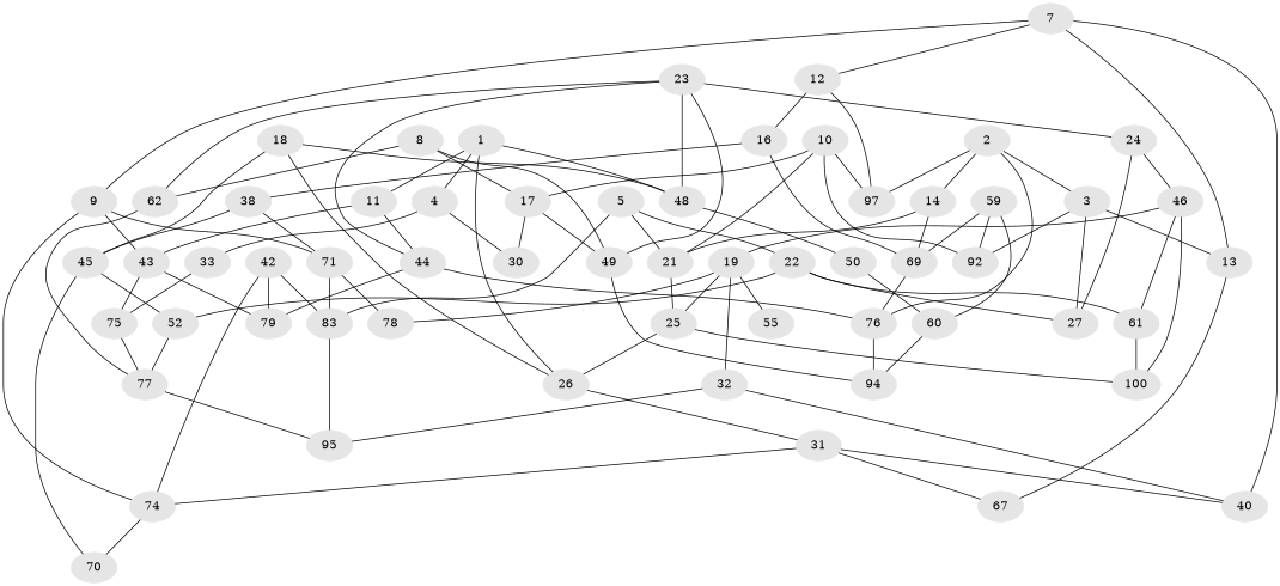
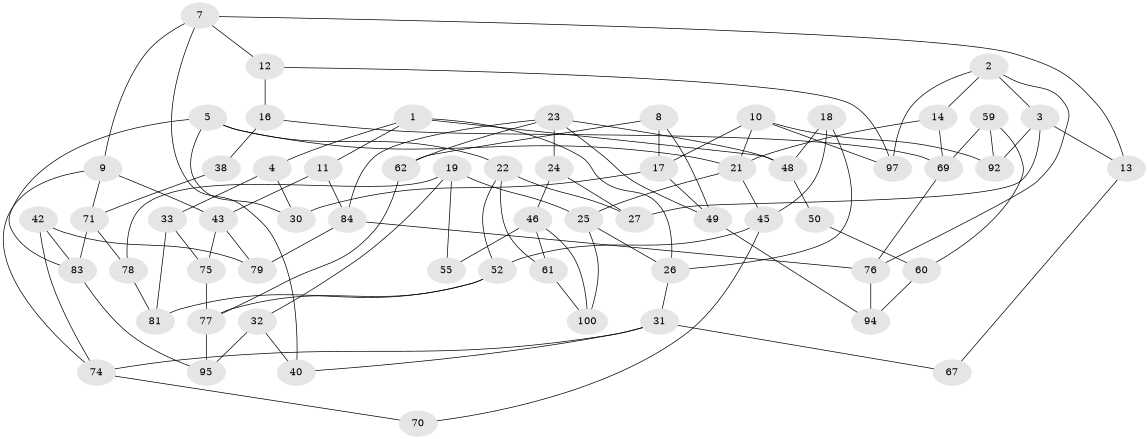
  graph {
    node [color=gray90 style=filled]
    1 [super="+37"]
    4
    11
    26 [super="+47"]
    48 [super="+54"]
    30
    33 [super="+34"]
    43 [super="+53"]
-   44 [super="+74"]
+   44 [super="+74" label=84]
    31 [super="+82"]
    n11 [label=50]
    2 [super="+56"]
    3 [super="+65"]
    14
    76 [super="+99"]
    97
    13 [super="+20"]
    27 [super="+28"]
    92
    21 [super="+29"]
    n21 [label=69 super="+96"]
    94
    67
    75
+   81
    5 [super="+69"]
    22 [super="+68"]
    83
    25 [super="+58"]
    52 [super="+87"]
    61
    78 [super="+90"]
    8 [super="+93"]
    17 [super="+89"]
    49 [super="+91"]
    62
    7 [super="+35"]
    9 [super="+36"]
    12 [super="+15"]
    40
    n41 [label=74 super="+80"]
    71 [super="+85"]
    16 [super="+41"]
    77 [super="+86"]
    79
    70
    10 [super="+59"]
    38
    45 [super="+72"]
    18
    19 [super="+63"]
    32 [super="+84"]
    55 [super="+73"]
    100
    95
    23 [super="+50"]
    24 [super="+98"]
    46 [super="+88"]
    n59 [label=59]
    60
    42
    1 -- 4
    1 -- 11
    1 -- 26
    1 -- 48
    4 -- 30
    4 -- 33
    11 -- 43
    11 -- 44
    26 -- 31
    48 -- n11
    33 -- 75
+   33 -- 81
    43 -- 75
    43 -- 79
    44 -- 76
    44 -- 79
    31 -- 67
    31 -- 40
    31 -- n41
    n11 -- 60
    2 -- 3
    2 -- 14
    2 -- 76
    2 -- 97
    3 -- 13
    3 -- 27
    3 -- 92
    14 -- 21
    14 -- n21
    76 -- 94
    13 -- 67
    21 -- 25
    n21 -- 76
    75 -- 77
+   5 -- 30
    5 -- 21
    5 -- 22
    5 -- 83
    22 -- 27
    22 -- 52
    22 -- 61
    83 -- 95
    25 -- 26
    25 -- 100
+   52 -- 81
    52 -- 77
    61 -- 100
+   78 -- 81
    8 -- 17
    8 -- 49
    8 -- 62
    17 -- 30
    17 -- 49
    49 -- 94
    62 -- 77
    7 -- 13
    7 -- 9
    7 -- 12
    7 -- 40
    9 -- 43
    9 -- n41
    9 -- 71
    12 -- 97
    12 -- 16 [weight=2]
    n41 -- 70
    71 -- 83
    71 -- 78
    16 -- n21
    16 -- 38
    77 -- 95
    10 -- 97
    10 -- 92
    10 -- 21
    10 -- 17
    38 -- 71
-   38 -- 45
+   21 -- 45
    45 -- 52
    45 -- 70
    18 -- 26
    18 -- 48
    18 -- 45
    19 -- 25
    19 -- 78
    19 -- 32
    19 -- 55
    32 -- 40
    32 -- 95
    23 -- 48
    23 -- 44
    23 -- 49
    23 -- 62
    23 -- 24
    24 -- 27
    24 -- 46
    46 -- 61
-   46 -- 19
+   46 -- 55
    46 -- 100
    n59 -- 92
    n59 -- n21
    n59 -- 60
    60 -- 94
    42 -- 83
    42 -- n41
    42 -- 79
  }
